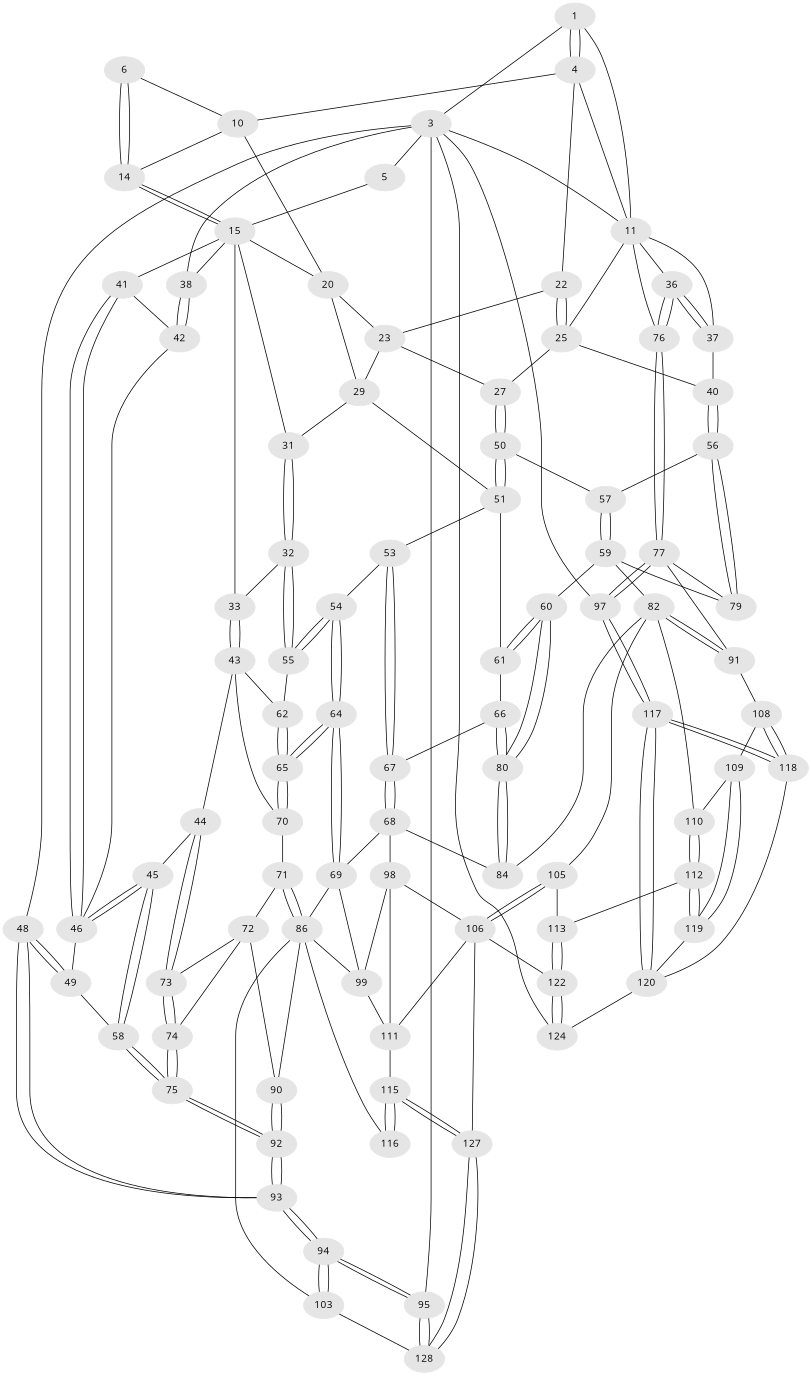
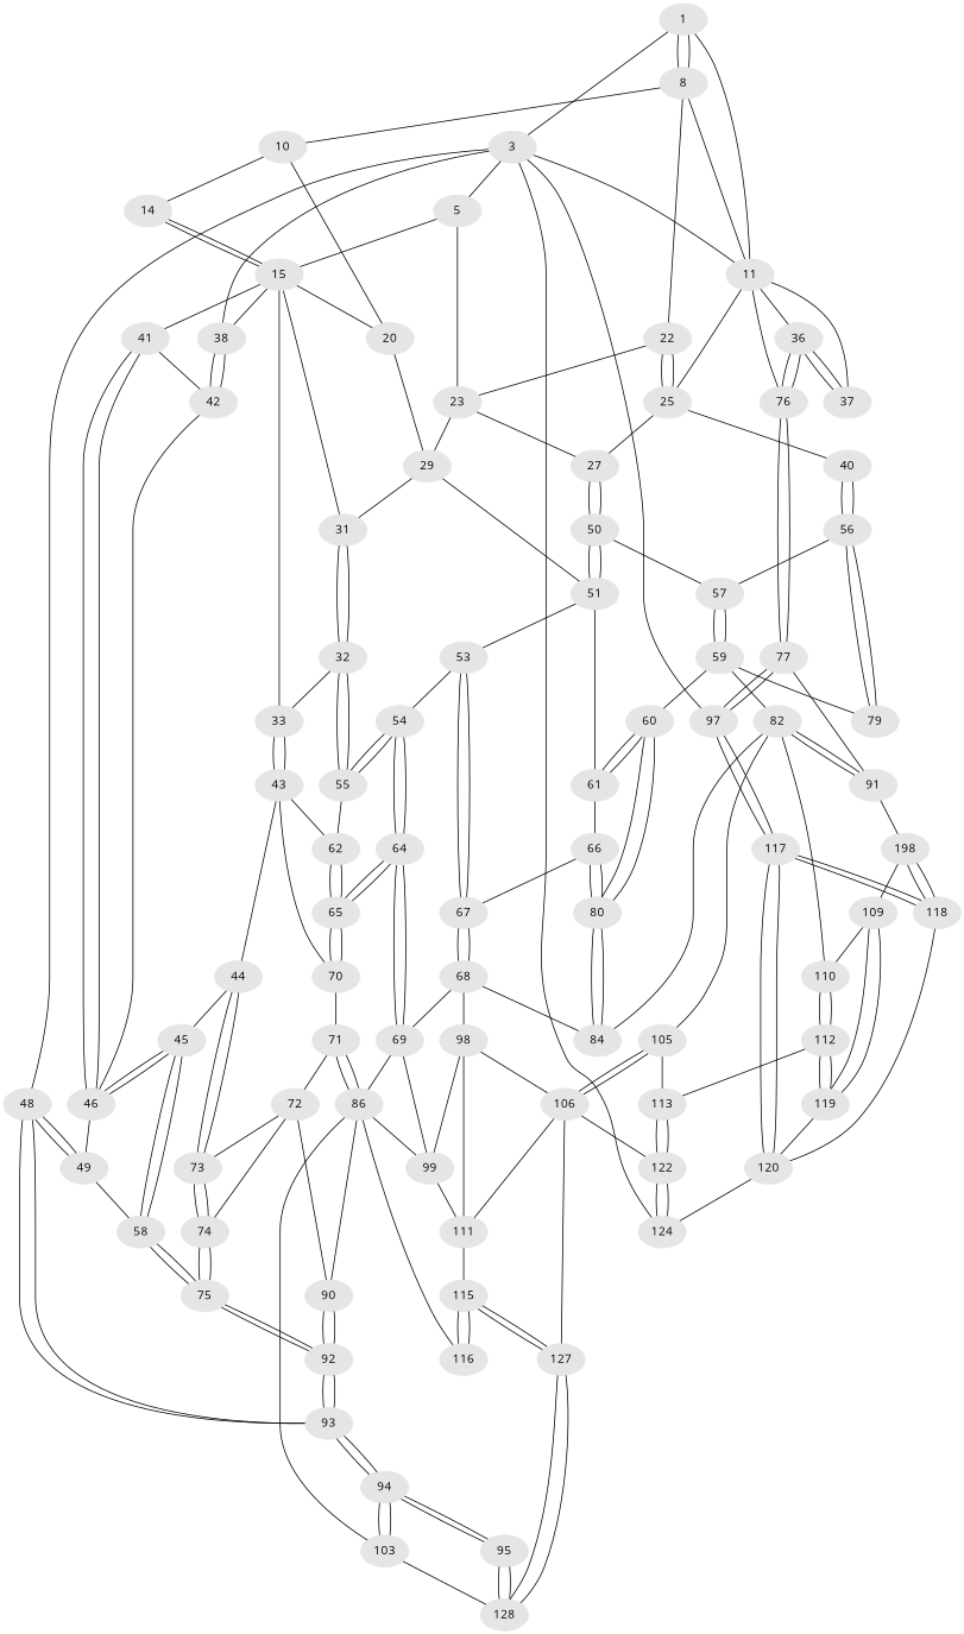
  graph {
    fontname="Open Sans"
    node [color=gray90 fontname="Open Sans" style=filled]
    edge [fontname="Open Sans"]
    1 [super="+2"]
    3 [super="+96+4"]
-   8 [super="+9" label=4]
+   8 [super="+9"]
    11 [super="+34+12"]
    5
    38
    48
    95
    97
    124
    10 [super="+19"]
    22
    25 [super="+26"]
    36
    37
    76
    15 [super="+16+21"]
    42
    49
    93
    128
    117
-   6 [super="+7"]
    14
    20 [super="+24"]
    31
    33
    41
    23 [super="+28"]
    29 [super="+30"]
    27
    40
    77 [super="+78"]
    32
    43 [super="+63"]
    46 [super="+47"]
    51 [super="+52"]
    50
    56
    57
    53
    61
    55
    62
    44
    70
    79
    45
    73
    65
    71
    58
    74
    75
    94
    59 [super="+81"]
    54
    67
    66
    64
    68 [super="+87"]
    69 [super="+85"]
    60
    82 [super="+83"]
    92
    80
    84
    91
    105
    110
    86 [super="+89"]
    99 [super="+100"]
    98 [super="+107"]
    106 [super="+123"]
    111 [super="+114"]
    90
    103 [super="+126"]
    116
    72 [super="+88"]
-   108
+   108 [label=198]
    113
    112
    109
    118
    120 [super="+121"]
    122
    127
    115
    119
    1 -- 3
    1 -- 8
    1 -- 8
    1 -- 11
    3 -- 11
    3 -- 5
    3 -- 38
    3 -- 48
-   3 -- 95 [weight=2]
    3 -- 97
    3 -- 124
    8 -- 11
    8 -- 10
    8 -- 22
    11 -- 25
    11 -- 36
    11 -- 37
    11 -- 76
    5 -- 15
    38 -- 42
    38 -- 42
    48 -- 49
    48 -- 49
    48 -- 93
    48 -- 93
    95 -- 128
    95 -- 128
    97 -- 117
    97 -- 117
    10 -- 14
    10 -- 20
    22 -- 25
    22 -- 25
    22 -- 23
    25 -- 27
    25 -- 40
    36 -- 37
    36 -- 37
    36 -- 76
    36 -- 76
-   37 -- 40
    76 -- 77
    76 -- 77
    15 -- 38
    15 -- 20
    15 -- 31
    15 -- 33
    15 -- 41
    42 -- 46
    49 -- 58
    93 -- 94
    93 -- 94
    117 -- 118
    117 -- 118
    117 -- 120
    117 -- 120
-   6 -- 10
-   6 -- 14
-   6 -- 14
    14 -- 15
    14 -- 15
-   20 -- 23
+   5 -- 23
    20 -- 29
    31 -- 32
    31 -- 32
    33 -- 43
    33 -- 43
    41 -- 42
    41 -- 46
    41 -- 46
    23 -- 29
    23 -- 27
    29 -- 31
    29 -- 51
    27 -- 50
    27 -- 50
    40 -- 56
    40 -- 56
    77 -- 97
    77 -- 97
-   77 -- 79
    77 -- 91
    32 -- 33
    32 -- 55
    32 -- 55
    43 -- 62
    43 -- 44
    43 -- 70
    46 -- 49
    51 -- 53
    51 -- 61
    50 -- 51
    50 -- 51
    50 -- 57
    56 -- 57
    56 -- 79
    56 -- 79
    57 -- 59
    57 -- 59
    53 -- 54
    53 -- 67
    53 -- 67
    61 -- 66
    55 -- 62
    62 -- 65
    62 -- 65
    44 -- 45
    44 -- 73
    44 -- 73
    70 -- 71
    45 -- 46
    45 -- 46
    45 -- 58
    45 -- 58
    73 -- 74
    73 -- 74
    65 -- 70
    65 -- 70
    71 -- 86
    71 -- 86
    71 -- 72
    58 -- 75
    58 -- 75
    74 -- 75
    74 -- 75
    75 -- 92
    75 -- 92
    94 -- 95
    94 -- 95
    94 -- 103
    94 -- 103
    59 -- 79
    59 -- 60
    59 -- 82
    54 -- 55
    54 -- 55
    54 -- 64
    54 -- 64
    67 -- 68
    67 -- 68
    66 -- 67
    66 -- 80
    66 -- 80
    64 -- 65
    64 -- 65
    64 -- 69
    64 -- 69
    68 -- 69
    68 -- 84
    68 -- 98
    69 -- 86
    69 -- 99
    60 -- 61
    60 -- 61
    60 -- 80
    60 -- 80
    82 -- 84
    82 -- 91
    82 -- 91
    82 -- 105
    82 -- 110
    92 -- 93
    92 -- 93
    80 -- 84
    80 -- 84
    91 -- 108
    105 -- 106
    105 -- 106
    105 -- 113
    110 -- 112
    110 -- 112
    86 -- 99
    86 -- 90
    86 -- 103
    86 -- 116
    99 -- 111
    98 -- 99
    98 -- 106
    98 -- 111
    106 -- 111
    106 -- 122
    106 -- 127
    111 -- 115
    90 -- 92
    90 -- 92
    103 -- 128
    72 -- 73
    72 -- 74
    72 -- 90
    108 -- 109
    108 -- 118
    108 -- 118
    113 -- 122
    113 -- 122
    112 -- 113
    112 -- 119
    112 -- 119
    109 -- 110
    109 -- 119
    109 -- 119
    118 -- 120
    120 -- 124
    122 -- 124
    122 -- 124
    127 -- 128
    127 -- 128
    115 -- 116
    115 -- 116
    115 -- 127
    115 -- 127
    119 -- 120
  }
